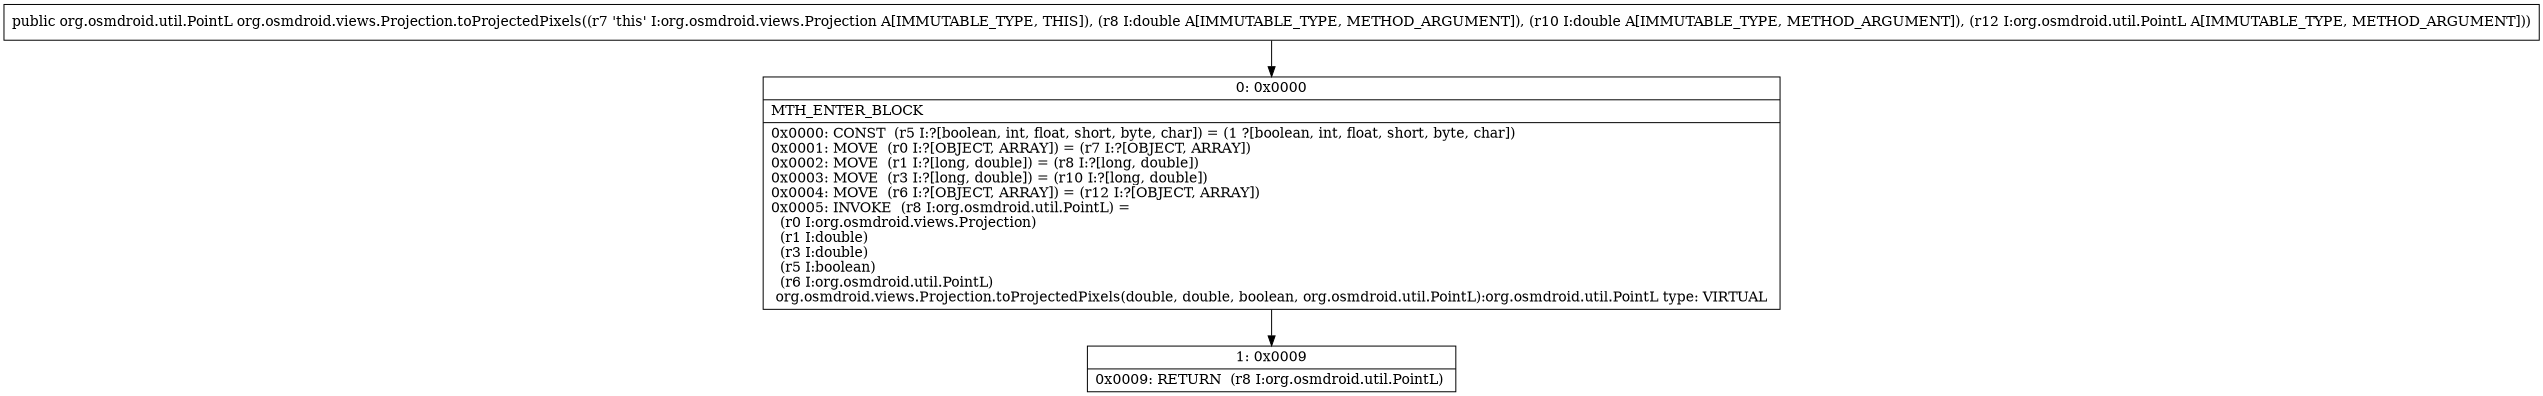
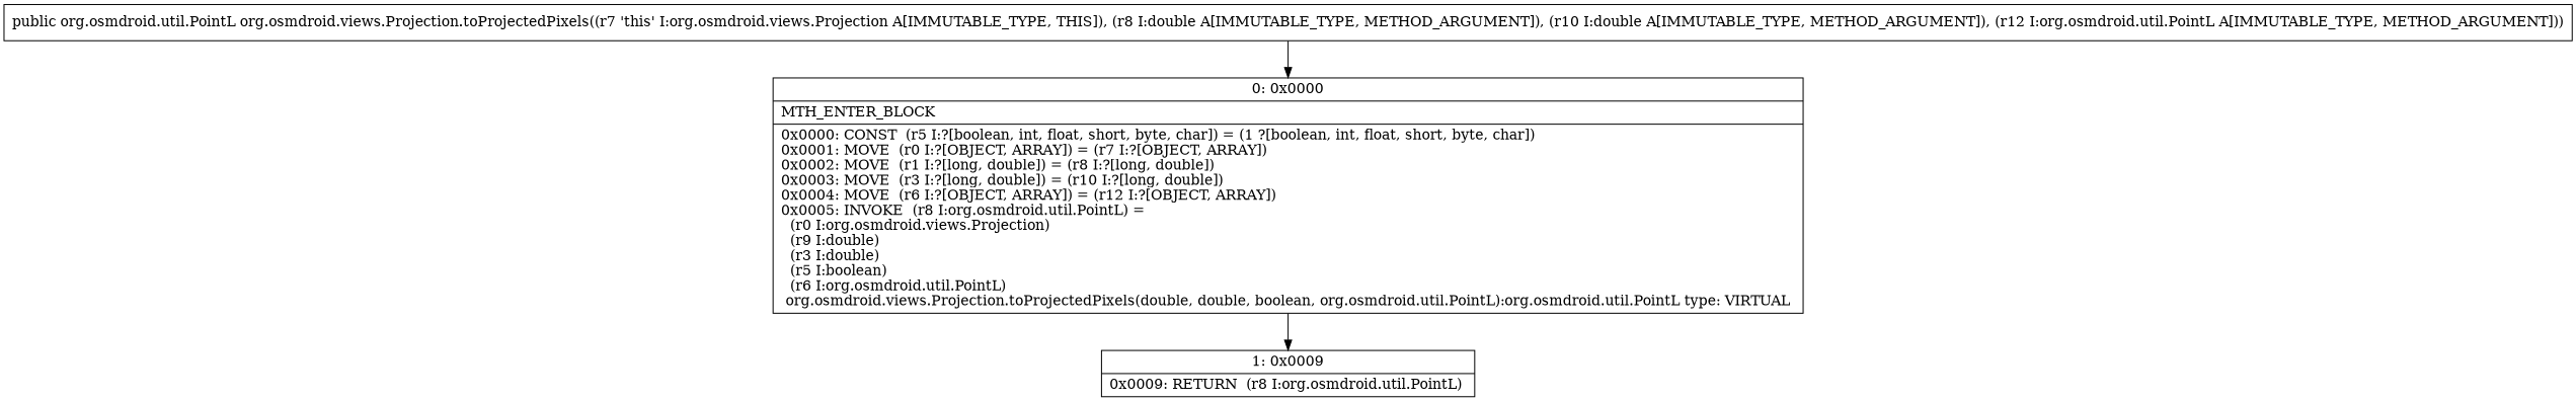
  digraph {
    node [shape=record]
-   n1 [label="{0\:\ 0x0000|MTH_ENTER_BLOCK\l|0x0000: CONST  (r5 I:?[boolean, int, float, short, byte, char]) = (1 ?[boolean, int, float, short, byte, char]) \l0x0001: MOVE  (r0 I:?[OBJECT, ARRAY]) = (r7 I:?[OBJECT, ARRAY]) \l0x0002: MOVE  (r1 I:?[long, double]) = (r8 I:?[long, double]) \l0x0003: MOVE  (r3 I:?[long, double]) = (r10 I:?[long, double]) \l0x0004: MOVE  (r6 I:?[OBJECT, ARRAY]) = (r12 I:?[OBJECT, ARRAY]) \l0x0005: INVOKE  (r8 I:org.osmdroid.util.PointL) = \l  (r0 I:org.osmdroid.views.Projection)\l  (r1 I:double)\l  (r3 I:double)\l  (r5 I:boolean)\l  (r6 I:org.osmdroid.util.PointL)\l org.osmdroid.views.Projection.toProjectedPixels(double, double, boolean, org.osmdroid.util.PointL):org.osmdroid.util.PointL type: VIRTUAL \l}"]
+   n1 [label="{0\:\ 0x0000|MTH_ENTER_BLOCK\l|0x0000: CONST  (r5 I:?[boolean, int, float, short, byte, char]) = (1 ?[boolean, int, float, short, byte, char]) \l0x0001: MOVE  (r0 I:?[OBJECT, ARRAY]) = (r7 I:?[OBJECT, ARRAY]) \l0x0002: MOVE  (r1 I:?[long, double]) = (r8 I:?[long, double]) \l0x0003: MOVE  (r3 I:?[long, double]) = (r10 I:?[long, double]) \l0x0004: MOVE  (r6 I:?[OBJECT, ARRAY]) = (r12 I:?[OBJECT, ARRAY]) \l0x0005: INVOKE  (r8 I:org.osmdroid.util.PointL) = \l  (r0 I:org.osmdroid.views.Projection)\l  (r9 I:double)\l  (r3 I:double)\l  (r5 I:boolean)\l  (r6 I:org.osmdroid.util.PointL)\l org.osmdroid.views.Projection.toProjectedPixels(double, double, boolean, org.osmdroid.util.PointL):org.osmdroid.util.PointL type: VIRTUAL \l}"]
    n2 [label="{1\:\ 0x0009|0x0009: RETURN  (r8 I:org.osmdroid.util.PointL) \l}"]
    n3 [label="{public org.osmdroid.util.PointL org.osmdroid.views.Projection.toProjectedPixels((r7 'this' I:org.osmdroid.views.Projection A[IMMUTABLE_TYPE, THIS]), (r8 I:double A[IMMUTABLE_TYPE, METHOD_ARGUMENT]), (r10 I:double A[IMMUTABLE_TYPE, METHOD_ARGUMENT]), (r12 I:org.osmdroid.util.PointL A[IMMUTABLE_TYPE, METHOD_ARGUMENT])) }"]
    n1 -> n2
    n3 -> n1
  }
